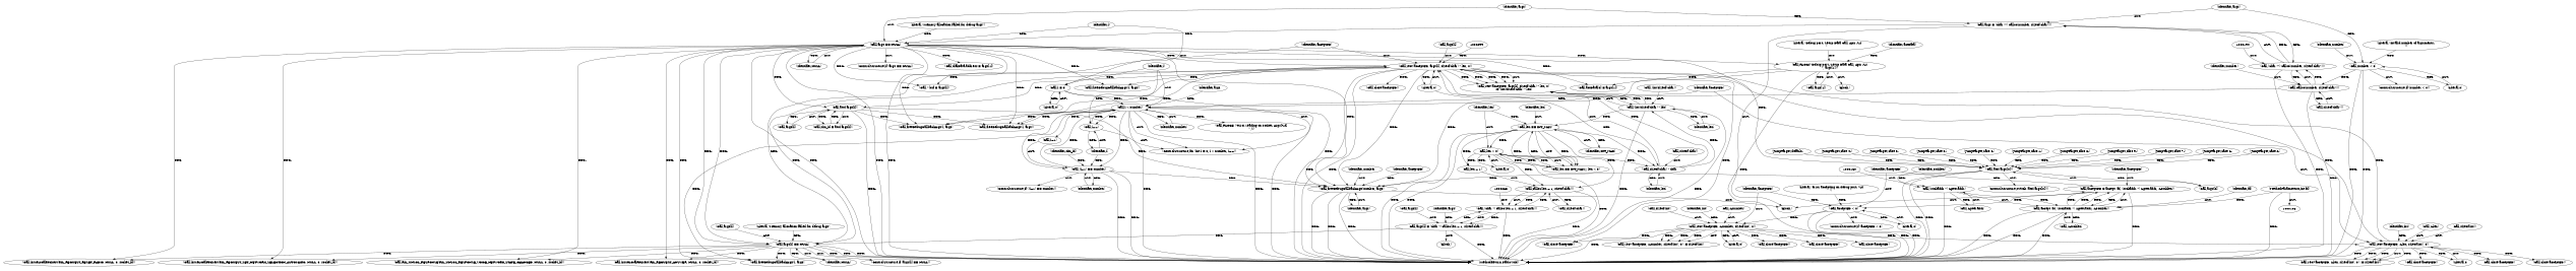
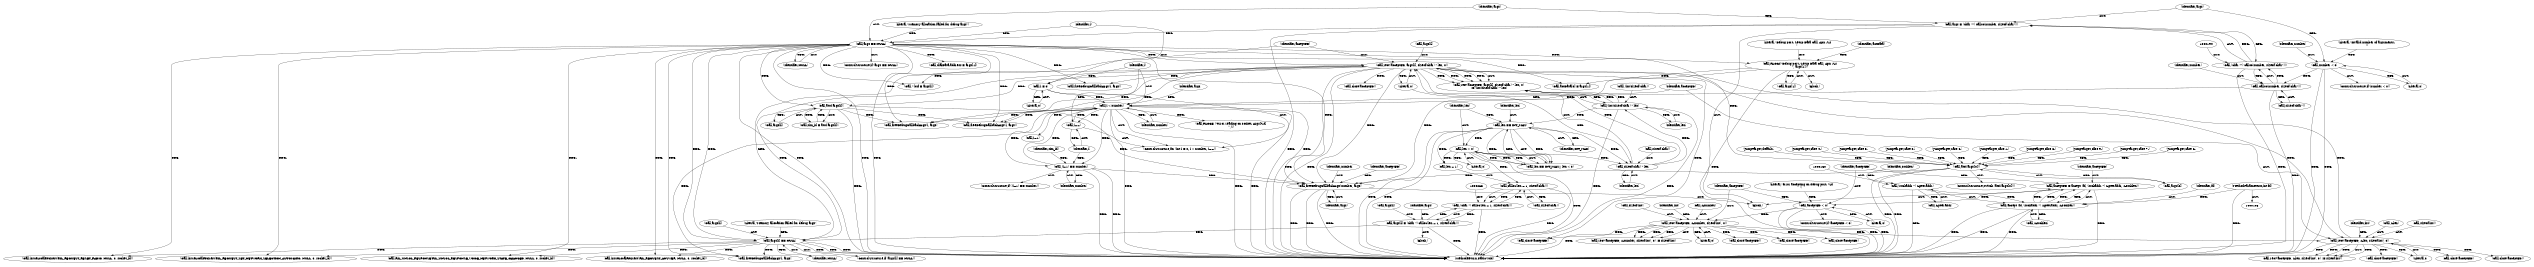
  digraph {
    n1 [label="(Call,freeDebugCallbackArgs(number, args))"]
    n2 [label="(Identifier,args)"]
    n3 [label="(Block,)"]
    n4 [label="(MethodReturn,static void)"]
    n5 [label="(Call,i < number)"]
    n6 [label="(Call,i++)"]
    n7 [label="(Call,(i+1) == number)"]
    n8 [label="(Call,i+1)"]
    n9 [label="(Identifier,number)"]
    n10 [label="(Call,freeDebugCallbackArgs(i, args))"]
    n11 [label="(Call,RLOGE (\"error reading on socket: Args[%d] \n\", i))"]
    n12 [label="(Call,freeDebugCallbackArgs(i, args))"]
    n13 [label="(Call,freeDebugCallbackArgs(i, args))"]
    n14 [label="(ControlStructure,for (int i = 0; i < number; i++))"]
    n15 [label="(Identifier,i)"]
    n16 [label="(Identifier,number)"]
    n17 [label="(ControlStructure,if ((i+1) == number))"]
    n18 [label="(Call,i = 0)"]
    n19 [label="(Literal,0)"]
    n20 [label="(Call,calloc(number, sizeof(char*)))"]
    n21 [label="(Call,(char **) calloc(number, sizeof(char*)))"]
    n22 [label="(Call,sizeof(char*))"]
    n23 [label="(Call,args = (char **) calloc(number, sizeof(char*)))"]
    n24 [label="(Call,number < 0)"]
    n25 [label="(ControlStructure,if (number < 0))"]
    n26 [label="(Literal,0)"]
    n27 [label="(Call,atoi(args[i]))"]
    n28 [label="(Call,sim_id = atoi(args[i]))"]
    n29 [label="(Call,args[i])"]
    n30 [label="(Call,args == NULL)"]
    n31 [label="(Call,recv(acceptFD, args[i], sizeof(char) * len, 0))"]
    n32 [label="(Call,args[i] == NULL)"]
    n33 [label="(Call,atoi(args[0]))"]
    n34 [label="(Call,RLOGI(\"Debug port: Setup Data Call, Apn :%s\n\", args[1]))"]
    n35 [label="(Call,freeDebugCallbackArgs(i, args))"]
    n36 [label="(Identifier,NULL)"]
    n37 [label="(ControlStructure,if (args == NULL))"]
    n38 [label="(Call,RIL_UNSOL_RESPONSE(RIL_UNSOL_RESPONSE_VOICE_NETWORK_STATE_CHANGED, NULL, 0, socket_id))"]
    n39 [label="(Call,actData[0] = args[1])"]
    n40 [label="(Call,issueLocalRequest(RIL_REQUEST_SET_NETWORK_SELECTION_AUTOMATIC, NULL, 0, socket_id))"]
    n41 [label="(Call,issueLocalRequest(RIL_REQUEST_RESET_RADIO, NULL, 0, socket_id))"]
    n42 [label="(Call,dialData.address = args[1])"]
    n43 [label="(Call,issueLocalRequest(RIL_REQUEST_ANSWER, NULL, 0, socket_id))"]
    n44 [label="(Call,* buf = args[i])"]
    n45 [label="(Call,recv(acceptFD, &len, sizeof(int), 0))"]
    n46 [label="(Call,recv(acceptFD, args[i], sizeof(char) * len, 0)\n != (int)sizeof(char) * len)"]
    n47 [label="(Literal,0)"]
    n48 [label="(Call,close(acceptFD))"]
    n49 [label="(Call,close(acceptFD))"]
    n50 [label="(Identifier,NULL)"]
    n51 [label="(ControlStructure,if (args[i] == NULL))"]
    n52 [label="(Call,args[0])"]
    n53 [label="(ControlStructure,switch (atoi(args[0])))"]
    n54 [label="(Call,args[1])"]
    n55 [label="(Block,)"]
    n56 [label="(Call,close(acceptFD))"]
    n57 [label="(Call,close(acceptFD))"]
    n58 [label="(Literal,0)"]
    n59 [label="(Call,recv(acceptFD, &len, sizeof(int), 0) != sizeof(int))"]
    n60 [label="(Call,close(acceptFD))"]
    n61 [label="(Call,(int)sizeof(char) * len)"]
-   n62 [label="(Call,sizeof(char) * char)"]
+   n62 [label="(Call,sizeof(char) * len)"]
    n63 [label="(Call,recv(acceptFD, &number, sizeof(int), 0))"]
    n64 [label="(Literal,0)"]
    n65 [label="(Call,close(acceptFD))"]
    n66 [label="(Call,recv(acceptFD, &number, sizeof(int), 0) != sizeof(int))"]
    n67 [label="(Call,close(acceptFD))"]
    n68 [label="(Call,close(acceptFD))"]
    n69 [label="(Call,acceptFD < 0)"]
    n70 [label="(Literal,0)"]
    n71 [label="(ControlStructure,if (acceptFD < 0))"]
    n72 [label="(Call,acceptFD = accept (fd, (sockaddr *) &peeraddr, &socklen))"]
    n73 [label="(Call,accept (fd, (sockaddr *) &peeraddr, &socklen))"]
    n74 [label="(Call,&socklen)"]
    n75 [label="(MethodParameterIn,int fd)"]
    1000108
    n77 [label="(Call,(sockaddr *) &peeraddr)"]
    n78 [label="(Call,&peeraddr)"]
    n79 [label="(Call,args[i] = (char *) calloc(len + 1, sizeof(char)))"]
    n80 [label="(Call,(char *) calloc(len + 1, sizeof(char)))"]
    n81 [label="(Block,)"]
    n82 [label="(Call,calloc(len + 1, sizeof(char)))"]
    n83 [label="(Call,sizeof(char))"]
    n84 [label="(Call,len == INT_MAX)"]
    n85 [label="(Call,len < 0)"]
    n86 [label="(Call,len + 1)"]
    n87 [label="(Identifier,INT_MAX)"]
    n88 [label="(Call,len == INT_MAX || len < 0)"]
    n89 [label="(Identifier,len)"]
    n90 [label="(Literal,0)"]
    n91 [label="(Identifier,len)"]
    n92 [label="(Identifier,number)"]
    n93 [label="(Identifier,args)"]
    n94 [label="(Identifier,int)"]
    n95 [label="(Literal,\"Invalid number of arguments: \n\")"]
    n96 [label="(Identifier,acceptFD)"]
    n97 [label="(JumpTarget,case 4:)"]
    n98 [label="(Call,args[i])"]
    n99 [label="(Call,&number)"]
    n100 [label="(JumpTarget,case 5:)"]
    n101 [label="(Identifier,len)"]
    n102 [label="(JumpTarget,case 0:)"]
    n103 [label="(Identifier,acceptFD)"]
    n104 [label="(Literal,\"error accepting on debug port: %d\n\")"]
    n105 [label="(JumpTarget,case 8:)"]
    n106 [label="(Identifier,fd)"]
    n107 [label="(Identifier,args)"]
    n108 [label="(Identifier,number)"]
    n109 [label="(Identifier,i)"]
    n110 [label="(Literal,\"Memory allocation failed for debug args\")"]
    n111 [label="(JumpTarget,case 1:)"]
    n112 [label="(Identifier,int)"]
    n113 [label="(JumpTarget,case 3:)"]
    n114 [label="(Call,args[i])"]
    n115 [label="(Identifier,args)"]
    n116 [label="(Identifier,actData)"]
    n117 [label="(Identifier,i)"]
    n118 [label="(Call,args[i])"]
    n119 [label="(Literal,\"Debug port: Setup Data Call, Apn :%s\n\")"]
    n120 [label="(Literal,\"Memory allocation failed for debug args\")"]
    n121 [label="(Identifier,sim_id)"]
    n122 [label="(JumpTarget,case 9:)"]
    n123 [label="(Identifier,args)"]
    n124 [label="(JumpTarget,case 7:)"]
    n125 [label="(Identifier,acceptFD)"]
    n126 [label="(Identifier,number)"]
    n127 [label="(Call,sizeof(int))"]
    n128 [label="(Identifier,acceptFD)"]
    n129 [label="(Identifier,socklen)"]
    n130 [label="(Call,&len)"]
    n131 [label="(Call,(int)sizeof(char))"]
    n132 [label="(Call,sizeof(int))"]
    n133 [label="(JumpTarget,case 6:)"]
-   n134 [label="(JumpTarget,case 2:)"]
    n135 [label="(Identifier,acceptFD)"]
    n136 [label="(Identifier,len)"]
    n137 [label="(JumpTarget,default:)"]
    n138 [label="(Call,sizeof(char))"]
    n139 [label="(Identifier,acceptFD)"]
    1000194
-   1000299
    1000150
    1000263
    n1 -> n2 [label="CFG: "]
    n1 -> n3 [label="AST: "]
    n1 -> n4 [label="DDG: "]
    n1 -> n4 [label="DDG: "]
    n1 -> n4 [label="DDG: "]
    n2 -> n1 [label="AST: "]
    n5 -> n1 [label="DDG: "]
    n5 -> n4 [label="DDG: "]
    n5 -> n4 [label="DDG: "]
    n5 -> n4 [label="DDG: "]
    n5 -> n6 [label="DDG: "]
    n5 -> n7 [label="DDG: "]
    n5 -> n7 [label="DDG: "]
    n5 -> n8 [label="DDG: "]
    n5 -> n9 [label="CFG: "]
    n5 -> n10 [label="DDG: "]
    n5 -> n11 [label="DDG: "]
    n5 -> n12 [label="DDG: "]
    n5 -> n13 [label="DDG: "]
    n5 -> n14 [label="AST: "]
    n6 -> n5 [label="DDG: "]
    n6 -> n14 [label="AST: "]
    n6 -> n15 [label="CFG: "]
    n7 -> n1 [label="DDG: "]
    n7 -> n4 [label="DDG: "]
    n7 -> n4 [label="DDG: "]
    n7 -> n5 [label="DDG: "]
    n7 -> n16 [label="CFG: "]
    n7 -> n17 [label="AST: "]
-   n8 -> n7 [label="AST: "]
    n9 -> n5 [label="AST: "]
    n15 -> n6 [label="AST: "]
    n15 -> n7 [label="CFG: "]
    n16 -> n7 [label="AST: "]
    n18 -> n5 [label="DDG: "]
    n18 -> n14 [label="AST: "]
    n18 -> n19 [label="CFG: "]
    n19 -> n18 [label="AST: "]
    n20 -> n4 [label="DDG: "]
    n20 -> n5 [label="DDG: "]
    n20 -> n21 [label="AST: "]
    n20 -> n21 [label="DDG: "]
    n20 -> n22 [label="CFG: "]
    n21 -> n4 [label="DDG: "]
    n21 -> n20 [label="CFG: "]
    n21 -> n23 [label="AST: "]
    n21 -> n23 [label="DDG: "]
    n22 -> n20 [label="AST: "]
    n23 -> n3 [label="AST: "]
+   n23 -> n4 [label="DDG: "]
    n23 -> n21 [label="CFG: "]
    n23 -> n30 [label="DDG: "]
    n24 -> n4 [label="DDG: "]
    n24 -> n4 [label="DDG: "]
    n24 -> n20 [label="DDG: "]
    n24 -> n25 [label="AST: "]
    n24 -> n26 [label="CFG: "]
    n26 -> n24 [label="AST: "]
    n27 -> n1 [label="DDG: "]
    n27 -> n4 [label="DDG: "]
    n27 -> n10 [label="DDG: "]
    n27 -> n13 [label="DDG: "]
    n27 -> n28 [label="AST: "]
    n27 -> n28 [label="DDG: "]
    n27 -> n29 [label="CFG: "]
    n28 -> n27 [label="CFG: "]
    n29 -> n27 [label="AST: "]
    n30 -> n1 [label="DDG: "]
    n30 -> n4 [label="DDG: "]
    n30 -> n4 [label="DDG: "]
    n30 -> n4 [label="DDG: "]
    n30 -> n10 [label="DDG: "]
    n30 -> n12 [label="DDG: "]
    n30 -> n13 [label="DDG: "]
    n30 -> n27 [label="DDG: "]
    n30 -> n31 [label="DDG: "]
    n30 -> n32 [label="DDG: "]
    n30 -> n32 [label="DDG: "]
    n30 -> n33 [label="DDG: "]
    n30 -> n34 [label="DDG: "]
    n30 -> n35 [label="DDG: "]
    n30 -> n36 [label="CFG: "]
    n30 -> n37 [label="AST: "]
    n30 -> n38 [label="DDG: "]
    n30 -> n39 [label="DDG: "]
    n30 -> n40 [label="DDG: "]
    n30 -> n41 [label="DDG: "]
    n30 -> n42 [label="DDG: "]
    n30 -> n43 [label="DDG: "]
    n30 -> n44 [label="DDG: "]
    n31 -> n1 [label="DDG: "]
    n31 -> n4 [label="DDG: "]
    n31 -> n4 [label="DDG: "]
    n31 -> n10 [label="DDG: "]
    n31 -> n13 [label="DDG: "]
    n31 -> n27 [label="DDG: "]
    n31 -> n35 [label="DDG: "]
    n31 -> n44 [label="DDG: "]
    n31 -> n45 [label="DDG: "]
    n31 -> n46 [label="AST: "]
    n31 -> n46 [label="DDG: "]
    n31 -> n46 [label="DDG: "]
    n31 -> n46 [label="DDG: "]
    n31 -> n46 [label="DDG: "]
    n31 -> n47 [label="CFG: "]
    n31 -> n48 [label="DDG: "]
    n31 -> n49 [label="DDG: "]
    n32 -> n4 [label="DDG: "]
    n32 -> n4 [label="DDG: "]
    n32 -> n4 [label="DDG: "]
    n32 -> n12 [label="DDG: "]
    n32 -> n31 [label="DDG: "]
    n32 -> n38 [label="DDG: "]
    n32 -> n40 [label="DDG: "]
    n32 -> n41 [label="DDG: "]
    n32 -> n43 [label="DDG: "]
    n32 -> n50 [label="CFG: "]
    n32 -> n51 [label="AST: "]
    n33 -> n1 [label="DDG: "]
    n33 -> n4 [label="DDG: "]
    n33 -> n4 [label="DDG: "]
    n33 -> n52 [label="CFG: "]
    n33 -> n53 [label="AST: "]
    n34 -> n1 [label="DDG: "]
    n34 -> n4 [label="DDG: "]
    n34 -> n39 [label="DDG: "]
    n34 -> n54 [label="CFG: "]
    n34 -> n55 [label="AST: "]
    n36 -> n30 [label="AST: "]
    n45 -> n4 [label="DDG: "]
    n45 -> n31 [label="DDG: "]
    n45 -> n56 [label="DDG: "]
    n45 -> n57 [label="DDG: "]
    n45 -> n58 [label="CFG: "]
    n45 -> n59 [label="AST: "]
    n45 -> n59 [label="DDG: "]
    n45 -> n59 [label="DDG: "]
    n45 -> n59 [label="DDG: "]
    n45 -> n60 [label="DDG: "]
    n46 -> n61 [label="CFG: "]
    n47 -> n31 [label="AST: "]
    n47 -> n62 [label="CFG: "]
    n50 -> n32 [label="AST: "]
    n52 -> n33 [label="AST: "]
    n54 -> n34 [label="AST: "]
    n58 -> n45 [label="AST: "]
    n61 -> n4 [label="DDG: "]
    n61 -> n4 [label="DDG: "]
    n61 -> n46 [label="AST: "]
    n61 -> n46 [label="DDG: "]
    n61 -> n46 [label="DDG: "]
    n61 -> n84 [label="DDG: "]
    n61 -> n91 [label="CFG: "]
    n62 -> n31 [label="AST: "]
    n62 -> n31 [label="DDG: "]
    n62 -> n61 [label="DDG: "]
    n62 -> n89 [label="CFG: "]
    n63 -> n4 [label="DDG: "]
    n63 -> n45 [label="DDG: "]
    n63 -> n48 [label="DDG: "]
    n63 -> n64 [label="CFG: "]
    n63 -> n65 [label="DDG: "]
    n63 -> n66 [label="AST: "]
    n63 -> n66 [label="DDG: "]
    n63 -> n66 [label="DDG: "]
    n63 -> n66 [label="DDG: "]
    n63 -> n67 [label="DDG: "]
    n63 -> n68 [label="DDG: "]
    n64 -> n63 [label="AST: "]
    n69 -> n4 [label="DDG: "]
    n69 -> n4 [label="DDG: "]
    n69 -> n63 [label="DDG: "]
    n69 -> n70 [label="CFG: "]
    n69 -> n71 [label="AST: "]
    n70 -> n69 [label="AST: "]
    n72 -> n3 [label="AST: "]
    n72 -> n4 [label="DDG: "]
    n72 -> n69 [label="DDG: "]
    n72 -> n73 [label="CFG: "]
    n73 -> n4 [label="DDG: "]
    n73 -> n4 [label="DDG: "]
    n73 -> n4 [label="DDG: "]
    n73 -> n72 [label="AST: "]
    n73 -> n72 [label="DDG: "]
    n73 -> n72 [label="DDG: "]
    n73 -> n72 [label="DDG: "]
    n73 -> n74 [label="CFG: "]
    n74 -> n73 [label="AST: "]
    n75 -> n4 [label="DDG: "]
    n75 -> n73 [label="DDG: "]
    n75 -> 1000108 [label="AST: "]
-   n77 -> n4 [label="DDG: "]
+   n77 -> n4 [label="CFG: "]
    n77 -> n73 [label="AST: "]
    n77 -> n73 [label="DDG: "]
    n77 -> n78 [label="CFG: "]
    n78 -> n77 [label="AST: "]
    n79 -> n4 [label="DDG: "]
    n79 -> n32 [label="DDG: "]
    n79 -> n80 [label="CFG: "]
    n79 -> n81 [label="AST: "]
    n80 -> n4 [label="DDG: "]
    n80 -> n79 [label="AST: "]
    n80 -> n79 [label="DDG: "]
    n80 -> n82 [label="CFG: "]
    n82 -> n4 [label="DDG: "]
    n82 -> n80 [label="AST: "]
    n82 -> n80 [label="DDG: "]
    n82 -> n83 [label="CFG: "]
    n83 -> n82 [label="AST: "]
    n84 -> n4 [label="DDG: "]
    n84 -> n4 [label="DDG: "]
    n84 -> n62 [label="DDG: "]
-   n84 -> n82 [label="DDG: "]
    n84 -> n85 [label="DDG: "]
    n84 -> n86 [label="DDG: "]
    n84 -> n87 [label="CFG: "]
    n84 -> n88 [label="AST: "]
    n84 -> n88 [label="DDG: "]
    n84 -> n88 [label="DDG: "]
    n85 -> n4 [label="DDG: "]
    n85 -> n62 [label="DDG: "]
    n85 -> n82 [label="DDG: "]
    n85 -> n86 [label="DDG: "]
    n85 -> n88 [label="AST: "]
    n85 -> n88 [label="DDG: "]
    n85 -> n88 [label="DDG: "]
    n85 -> n90 [label="CFG: "]
    n86 -> n82 [label="AST: "]
    n87 -> n84 [label="AST: "]
    n88 -> n84 [label="CFG: "]
    n88 -> n85 [label="CFG: "]
    n89 -> n62 [label="AST: "]
    n90 -> n85 [label="AST: "]
    n91 -> n61 [label="AST: "]
    n92 -> n24 [label="AST: "]
    n93 -> n23 [label="AST: "]
    n93 -> n24 [label="CFG: "]
    n94 -> n63 [label="CFG: "]
    n95 -> n24 [label="CFG: "]
    n96 -> n72 [label="AST: "]
    n97 -> n33 [label="CFG: "]
    n98 -> n79 [label="AST: "]
    n99 -> n63 [label="AST: "]
    n100 -> n33 [label="CFG: "]
    n101 -> n84 [label="CFG: "]
    n101 -> n85 [label="AST: "]
    n102 -> n33 [label="CFG: "]
    n103 -> n5 [label="CFG: "]
    n103 -> n45 [label="AST: "]
    n104 -> n69 [label="CFG: "]
    n105 -> n33 [label="CFG: "]
    n106 -> n73 [label="AST: "]
    n107 -> n5 [label="CFG: "]
    n108 -> n20 [label="AST: "]
    n109 -> n18 [label="AST: "]
    n109 -> n30 [label="CFG: "]
    n110 -> n32 [label="CFG: "]
    n111 -> n33 [label="CFG: "]
    n112 -> n45 [label="CFG: "]
    n113 -> n33 [label="CFG: "]
    n114 -> n32 [label="AST: "]
    n115 -> n79 [label="CFG: "]
    n116 -> n34 [label="CFG: "]
    n117 -> n5 [label="AST: "]
    n117 -> n6 [label="CFG: "]
    n117 -> n18 [label="CFG: "]
    n118 -> n31 [label="AST: "]
    n119 -> n34 [label="AST: "]
    n120 -> n30 [label="CFG: "]
    n121 -> n7 [label="CFG: "]
    n122 -> n33 [label="CFG: "]
    n123 -> n23 [label="CFG: "]
    n123 -> n30 [label="AST: "]
    n124 -> n33 [label="CFG: "]
    n125 -> n31 [label="AST: "]
    n125 -> n32 [label="CFG: "]
    n126 -> n1 [label="AST: "]
    n127 -> n63 [label="AST: "]
    n128 -> n69 [label="AST: "]
    n128 -> n72 [label="CFG: "]
    n129 -> n77 [label="CFG: "]
    n130 -> n45 [label="AST: "]
    n131 -> n61 [label="AST: "]
    n132 -> n45 [label="AST: "]
    n133 -> n33 [label="CFG: "]
-   n134 -> n33 [label="CFG: "]
    n135 -> n1 [label="CFG: "]
    n136 -> n84 [label="AST: "]
    n137 -> n33 [label="CFG: "]
    n138 -> n62 [label="AST: "]
    n139 -> n63 [label="AST: "]
    n139 -> n69 [label="CFG: "]
    1000194 -> n21 [label="AST: "]
-   1000299 -> n31 [label="CFG: "]
    1000150 -> n77 [label="AST: "]
    1000263 -> n80 [label="AST: "]
  }
